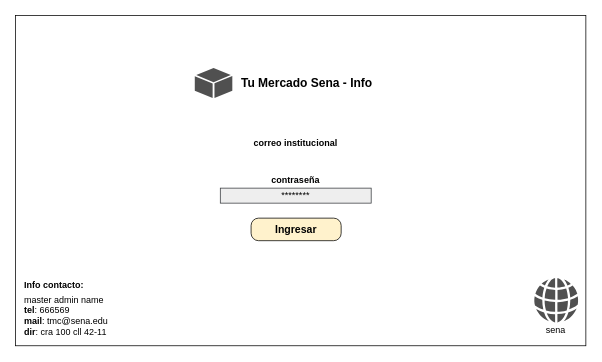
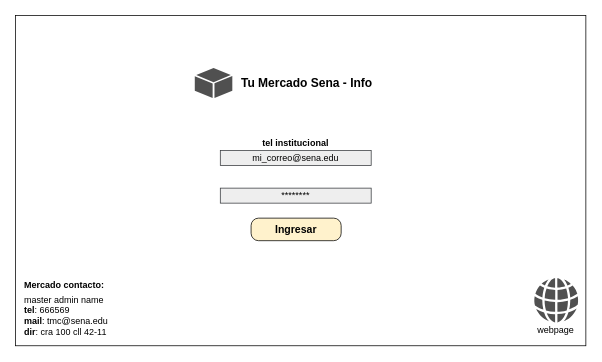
  <mxCell id="0" />
  <mxCell id="1" parent="0" />
  <mxCell id="2" value="" style="rounded=0;whiteSpace=wrap;html=1;" parent="1" vertex="1"><mxGeometry x="20" y="20" width="760" height="440" as="geometry" /></mxCell>
  <mxCell id="3" value="" style="group;fontStyle=0" parent="1" vertex="1" connectable="0"><mxGeometry x="259" y="90" width="270" height="40" as="geometry" /></mxCell>
  <mxCell id="4" value="Tu Mercado Sena - Info" style="text;html=1;whiteSpace=wrap;strokeColor=none;fillColor=none;align=left;verticalAlign=middle;rounded=0;fontSize=16;fontStyle=1" parent="3" vertex="1"><mxGeometry x="60" width="210" height="40" as="geometry" /></mxCell>
  <mxCell id="5" value="" style="sketch=0;pointerEvents=1;shadow=0;dashed=0;html=1;strokeColor=none;fillColor=#505050;labelPosition=center;verticalLabelPosition=bottom;verticalAlign=top;outlineConnect=0;align=center;shape=mxgraph.office.concepts.node_generic;" parent="3" vertex="1"><mxGeometry width="50" height="40" as="geometry" /></mxCell>
  <mxCell id="6" value="" style="group" parent="1" vertex="1" connectable="0"><mxGeometry x="710" y="370" width="60" height="79" as="geometry" /></mxCell>
  <mxCell id="7" value="" style="sketch=0;pointerEvents=1;shadow=0;dashed=0;html=1;strokeColor=none;fillColor=#505050;labelPosition=center;verticalLabelPosition=bottom;verticalAlign=top;outlineConnect=0;align=center;shape=mxgraph.office.concepts.globe_internet;" parent="6" vertex="1"><mxGeometry x="1" width="59" height="59" as="geometry" /></mxCell>
- <mxCell id="8" value="sena" style="text;html=1;whiteSpace=wrap;strokeColor=none;fillColor=none;align=center;verticalAlign=middle;rounded=0;" parent="6" vertex="1"><mxGeometry y="59" width="60" height="20" as="geometry" /></mxCell>
- <mxCell id="10" value="correo institucional" style="text;html=1;whiteSpace=wrap;strokeColor=none;fillColor=none;align=center;verticalAlign=middle;rounded=0;fontStyle=1" parent="1" vertex="1"><mxGeometry x="293" y="180" width="201" height="20" as="geometry" /></mxCell>
+ <mxCell id="8" value="webpage" style="text;html=1;whiteSpace=wrap;strokeColor=none;fillColor=none;align=center;verticalAlign=middle;rounded=0;" parent="6" vertex="1"><mxGeometry y="59" width="60" height="20" as="geometry" /></mxCell>
+ <mxCell id="9" value="mi_correo@sena.edu" style="rounded=0;whiteSpace=wrap;html=1;fillColor=#eeeeee;strokeColor=#36393d;" parent="1" vertex="1"><mxGeometry x="293" y="200" width="201" height="20" as="geometry" /></mxCell>
+ <mxCell id="10" value="tel institucional" style="text;html=1;whiteSpace=wrap;strokeColor=none;fillColor=none;align=center;verticalAlign=middle;rounded=0;fontStyle=1" parent="1" vertex="1"><mxGeometry x="293" y="180" width="201" height="20" as="geometry" /></mxCell>
  <mxCell id="11" value="********" style="rounded=0;whiteSpace=wrap;html=1;fillColor=#eeeeee;strokeColor=#36393d;" parent="1" vertex="1"><mxGeometry x="293" y="250" width="201" height="20" as="geometry" /></mxCell>
- <mxCell id="12" value="contraseña" style="text;html=1;whiteSpace=wrap;strokeColor=none;fillColor=none;align=center;verticalAlign=middle;rounded=0;fontStyle=1" parent="1" vertex="1"><mxGeometry x="293" y="230" width="201" height="20" as="geometry" /></mxCell>
  <mxCell id="13" value="Ingresar" style="rounded=1;whiteSpace=wrap;html=1;fontStyle=1;fontSize=14;arcSize=33;fillColor=#fff2cc;" parent="1" vertex="1"><mxGeometry x="334" y="290" width="120" height="30" as="geometry" /></mxCell>
  <mxCell id="14" value="" style="group" parent="1" vertex="1" connectable="0"><mxGeometry x="30" y="370" width="150" height="80" as="geometry" /></mxCell>
  <mxCell id="15" value="&lt;div&gt;master admin name&lt;/div&gt;&lt;b&gt;tel&lt;/b&gt;: 666569&lt;div&gt;&lt;b&gt;mail&lt;/b&gt;: tmc@sena.edu&lt;/div&gt;&lt;div&gt;&lt;b&gt;dir&lt;/b&gt;: cra 100 cll 42-11&lt;/div&gt;" style="text;html=1;whiteSpace=wrap;strokeColor=none;fillColor=none;align=left;verticalAlign=middle;rounded=0;" parent="14" vertex="1"><mxGeometry y="20" width="150" height="60" as="geometry" /></mxCell>
- <mxCell id="16" value="&lt;div&gt;Info contacto:&lt;/div&gt;" style="text;html=1;whiteSpace=wrap;strokeColor=none;fillColor=none;align=left;verticalAlign=middle;rounded=0;fontStyle=1" parent="14" vertex="1"><mxGeometry width="150" height="20" as="geometry" /></mxCell>
+ <mxCell id="16" value="&lt;div&gt;Mercado contacto:&lt;/div&gt;" style="text;html=1;whiteSpace=wrap;strokeColor=none;fillColor=none;align=left;verticalAlign=middle;rounded=0;fontStyle=1" parent="14" vertex="1"><mxGeometry width="150" height="20" as="geometry" /></mxCell>
